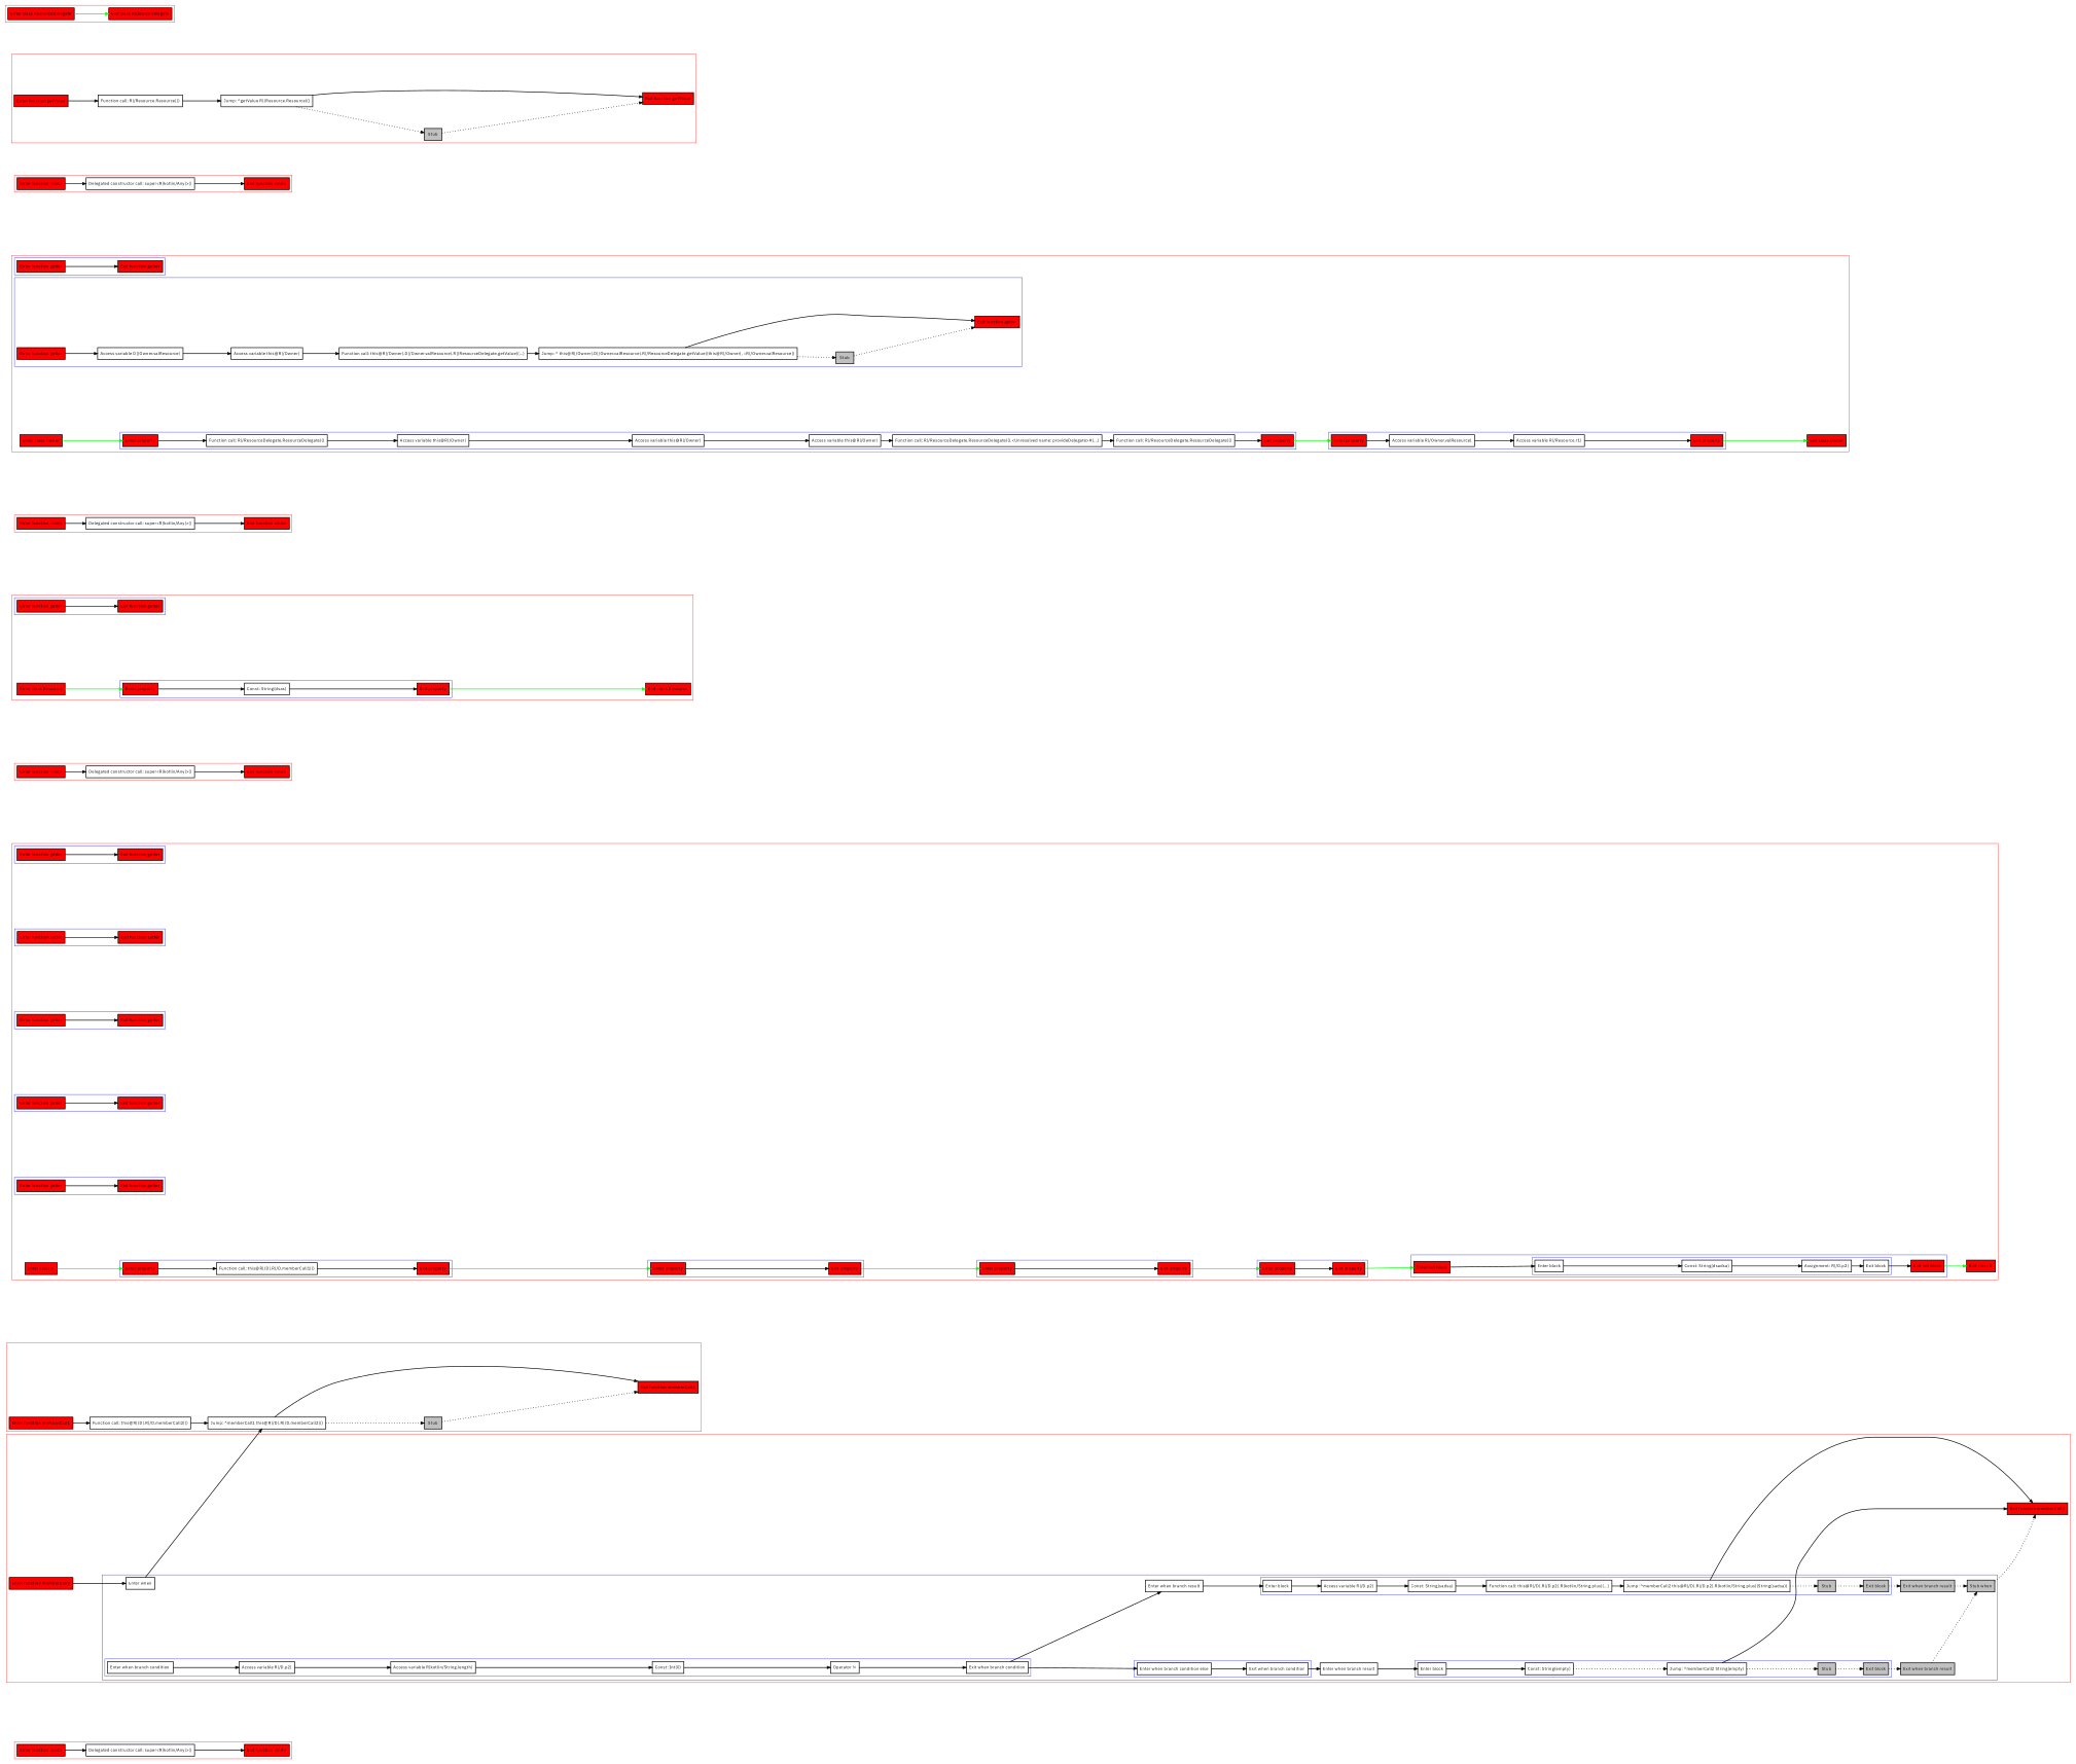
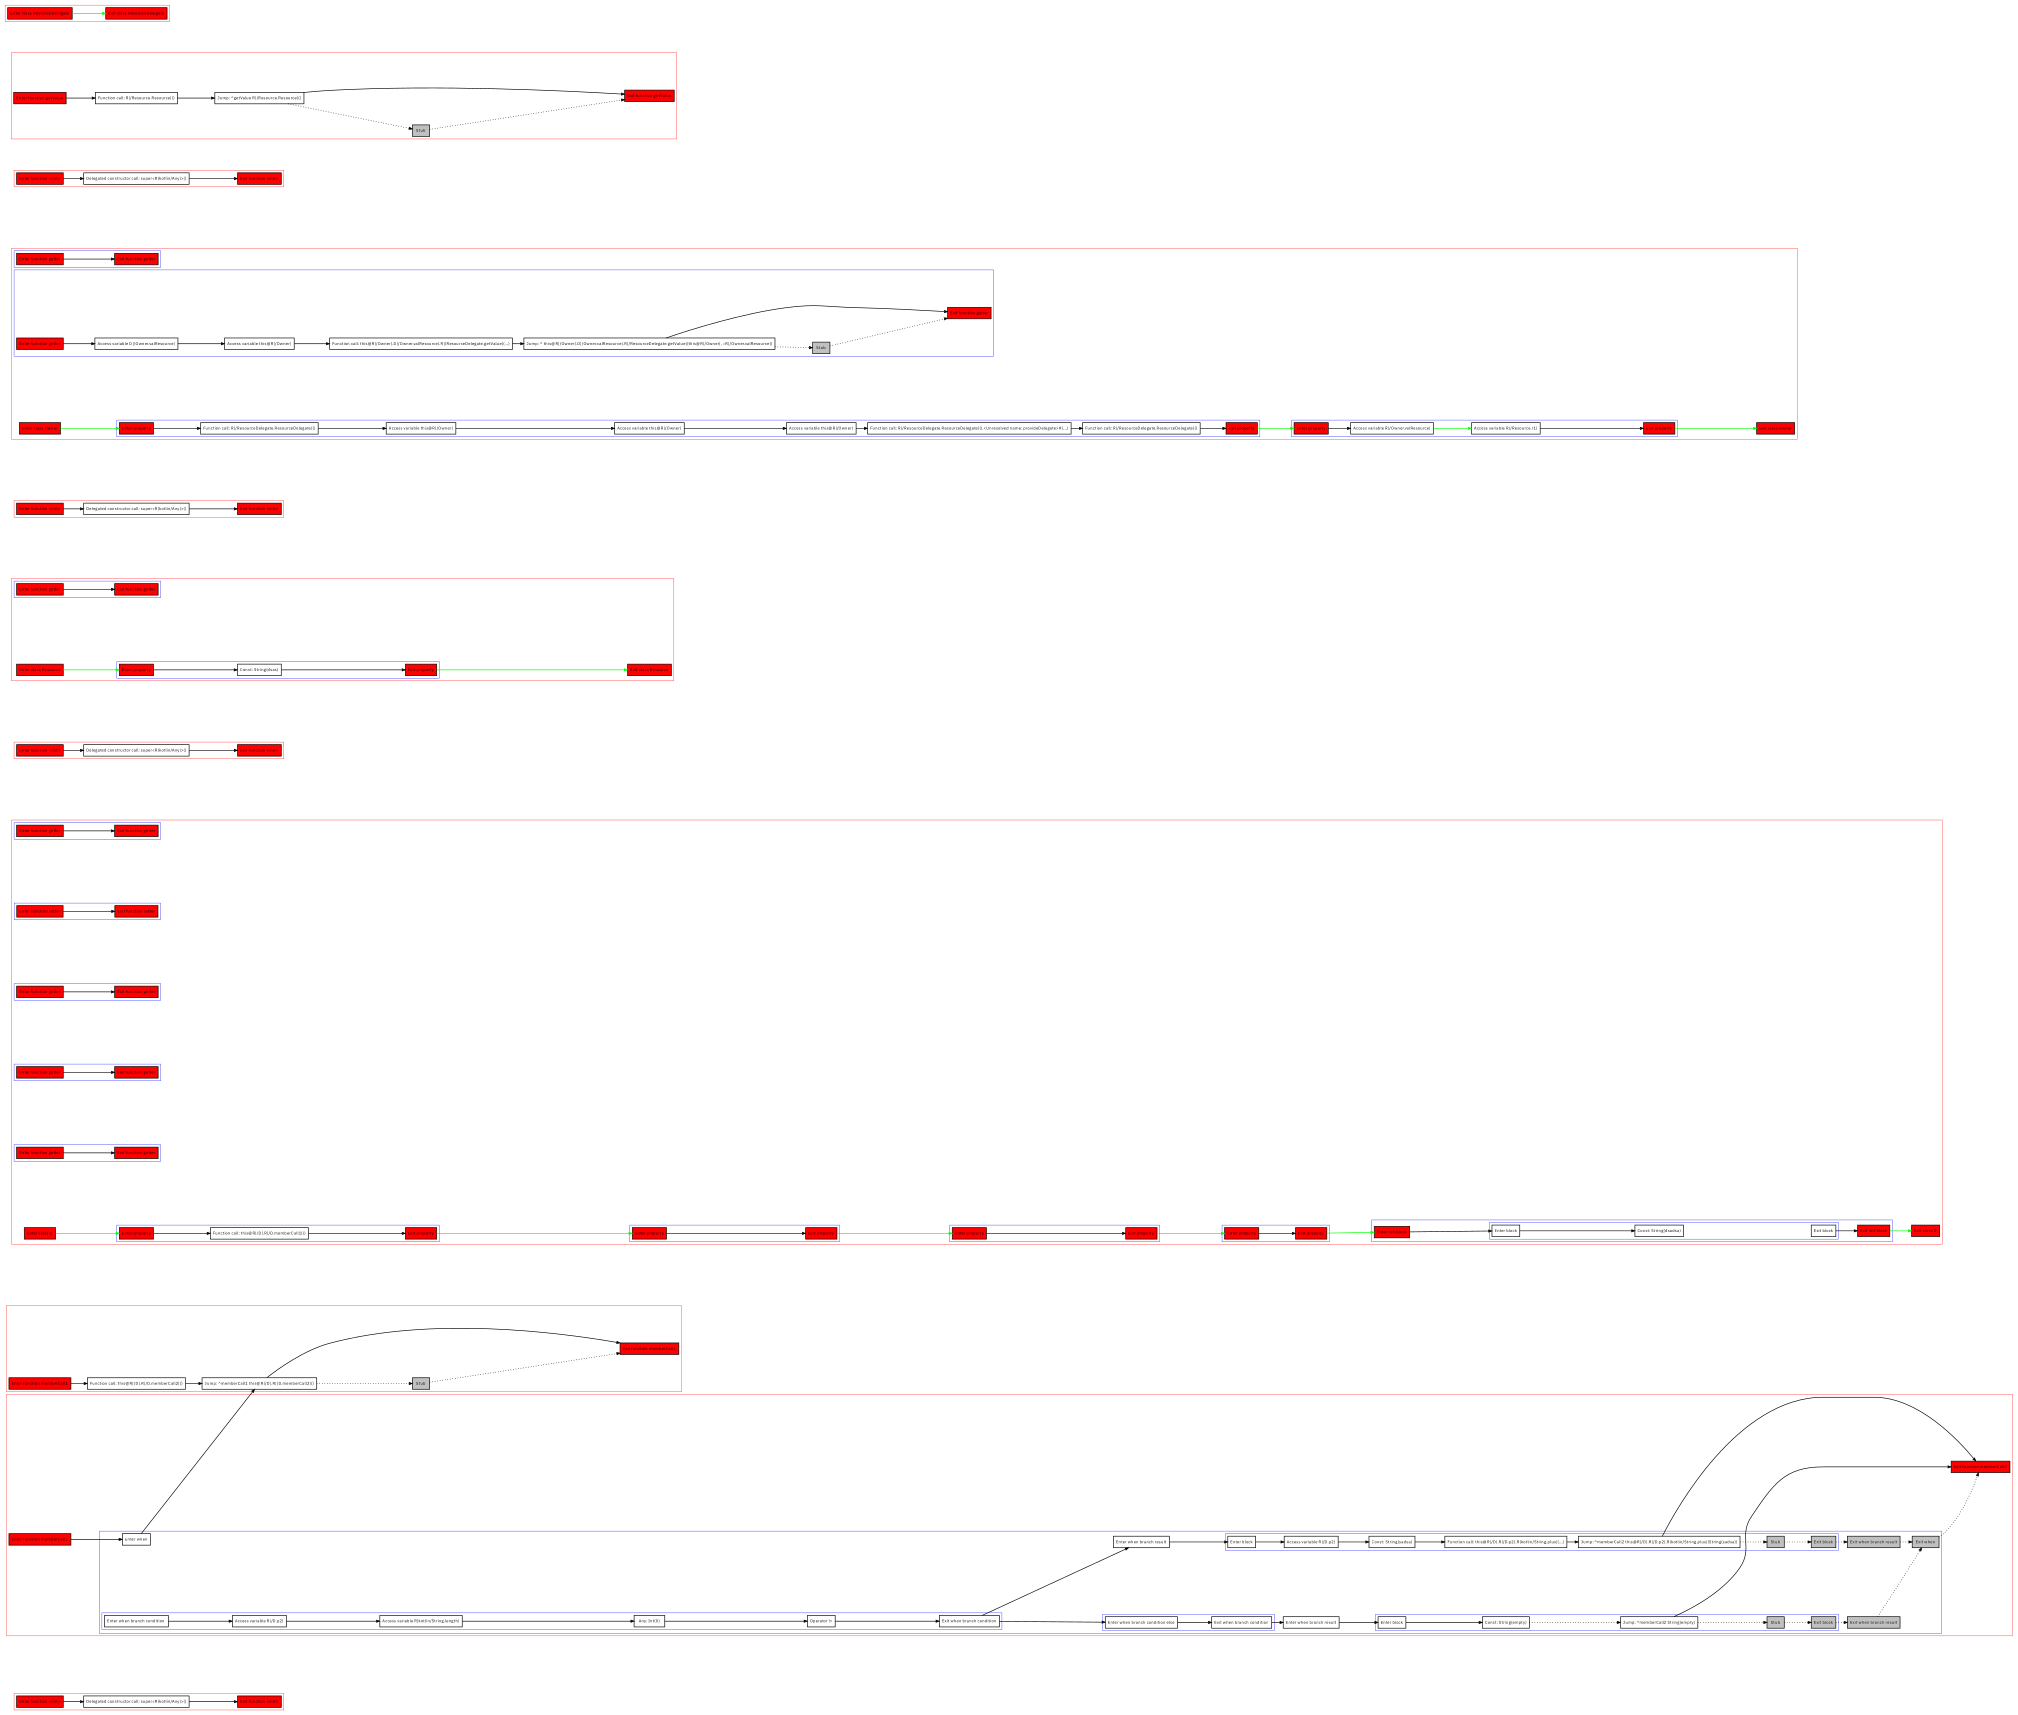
  digraph {
    fontname="IBM Plex Sans"
    nodesep=3
    rankdir=LR
    node [fillcolor=red fontname="IBM Plex Sans" penwidth=2 shape=box style=filled]
    edge [fontname="IBM Plex Sans" penwidth=2]
    n1 [label="Enter function <init>"]
    n2 [label="Delegated constructor call: super<R|kotlin/Any|>()" fillcolor="" style=""]
    n3 [label="Exit function <init>"]
    n4 [label="Enter function memberCall1"]
    n5 [label="Function call: this@R|/D|.R|/D.memberCall2|()" fillcolor="" style=""]
    n6 [label="Jump: ^memberCall1 this@R|/D|.R|/D.memberCall2|()" fillcolor="" style=""]
    n7 [fillcolor=gray label=Stub]
    n8 [label="Exit function memberCall1"]
    n9 [label="Enter when branch condition " fillcolor="" style=""]
    n10 [label="Access variable R|/D.p2|" fillcolor="" style=""]
    n11 [label="Access variable R|kotlin/String.length|" fillcolor="" style=""]
-   n12 [label="Const: Int(0)" fillcolor="" style=""]
+   n12 [label="Any: Int(0)" fillcolor="" style=""]
    n13 [label="Operator !=" fillcolor="" style=""]
    n14 [label="Exit when branch condition" fillcolor="" style=""]
    n15 [label="Enter when branch condition else" fillcolor="" style=""]
    n16 [label="Exit when branch condition" fillcolor="" style=""]
    n17 [label="Enter block" fillcolor="" style=""]
    n18 [label="Const: String(empty)" fillcolor="" style=""]
    n19 [label="Jump: ^memberCall2 String(empty)" fillcolor="" style=""]
    n20 [fillcolor=gray label=Stub]
    n21 [fillcolor=gray label="Exit block"]
    n22 [label="Enter block" fillcolor="" style=""]
    n23 [label="Access variable R|/D.p2|" fillcolor="" style=""]
    n24 [label="Const: String(sadsa)" fillcolor="" style=""]
    n25 [label="Function call: this@R|/D|.R|/D.p2|.R|kotlin/String.plus|(...)" fillcolor="" style=""]
    n26 [label="Jump: ^memberCall2 this@R|/D|.R|/D.p2|.R|kotlin/String.plus|(String(sadsa))" fillcolor="" style=""]
    n27 [fillcolor=gray label=Stub]
    n28 [fillcolor=gray label="Exit block"]
    n29 [label="Enter when" fillcolor="" style=""]
    n30 [label="Enter when branch result" fillcolor="" style=""]
    n31 [fillcolor=gray label="Exit when branch result"]
    n32 [label="Enter when branch result" fillcolor="" style=""]
    n33 [fillcolor=gray label="Exit when branch result"]
-   n34 [fillcolor=gray label="Stub when"]
+   n34 [fillcolor=gray label="Exit when"]
    n35 [label="Enter function memberCall2"]
    n36 [label="Exit function memberCall2"]
    n37 [label="Enter function getter"]
    n38 [label="Exit function getter"]
    n39 [label="Enter function setter"]
    n40 [label="Exit function setter"]
    n41 [label="Enter function getter"]
    n42 [label="Exit function getter"]
    n43 [label="Enter function getter"]
    n44 [label="Exit function getter"]
    n45 [label="Enter function getter"]
    n46 [label="Exit function getter"]
    n47 [label="Enter property"]
    n48 [label="Function call: this@R|/D|.R|/D.memberCall1|()" fillcolor="" style=""]
    n49 [label="Exit property"]
    n50 [label="Enter property"]
    n51 [label="Exit property"]
    n52 [label="Enter property"]
    n53 [label="Exit property"]
    n54 [label="Enter property"]
    n55 [label="Exit property"]
    n56 [label="Enter block" fillcolor="" style=""]
    n57 [label="Const: String(dsadsa)" fillcolor="" style=""]
-   n58 [label="Assignment: R|/D.p2|" fillcolor="" style=""]
    n59 [label="Exit block" fillcolor="" style=""]
    n60 [label="Enter init block"]
    n61 [label="Exit init block"]
    n62 [label="Enter class D"]
    n63 [label="Exit class D"]
    n64 [label="Enter function <init>"]
    n65 [label="Delegated constructor call: super<R|kotlin/Any|>()" fillcolor="" style=""]
    n66 [label="Exit function <init>"]
    n67 [label="Enter function getter"]
    n68 [label="Exit function getter"]
    n69 [label="Enter property"]
    n70 [label="Const: String(dsas)" fillcolor="" style=""]
    n71 [label="Exit property"]
    n72 [label="Enter class Resource"]
    n73 [label="Exit class Resource"]
    n74 [label="Enter function <init>"]
    n75 [label="Delegated constructor call: super<R|kotlin/Any|>()" fillcolor="" style=""]
    n76 [label="Exit function <init>"]
    n77 [label="Enter function getter"]
    n78 [label="Exit function getter"]
    n79 [label="Enter function getter"]
    n80 [label="Access variable D|/Owner.valResource|" fillcolor="" style=""]
    n81 [label="Access variable this@R|/Owner|" fillcolor="" style=""]
    n82 [label="Function call: this@R|/Owner|.D|/Owner.valResource|.R|/ResourceDelegate.getValue|(...)" fillcolor="" style=""]
    n83 [label="Jump: ^ this@R|/Owner|.D|/Owner.valResource|.R|/ResourceDelegate.getValue|(this@R|/Owner|, ::R|/Owner.valResource|)" fillcolor="" style=""]
    n84 [fillcolor=gray label=Stub]
    n85 [label="Exit function getter"]
    n86 [label="Enter property"]
    n87 [label="Function call: R|/ResourceDelegate.ResourceDelegate|()" fillcolor="" style=""]
    n88 [label="Access variable this@R|/Owner|" fillcolor="" style=""]
    n89 [label="Access variable this@R|/Owner|" fillcolor="" style=""]
    n90 [label="Access variable this@R|/Owner|" fillcolor="" style=""]
    n91 [label="Function call: R|/ResourceDelegate.ResourceDelegate|().<Unresolved name: provideDelegate>#(...)" fillcolor="" style=""]
    n92 [label="Function call: R|/ResourceDelegate.ResourceDelegate|()" fillcolor="" style=""]
    n93 [label="Exit property"]
    n94 [label="Enter property"]
    n95 [label="Access variable R|/Owner.valResource|" fillcolor="" style=""]
    n96 [label="Access variable R|/Resource.r1|" fillcolor="" style=""]
    n97 [label="Exit property"]
    n98 [label="Enter class Owner"]
    n99 [label="Exit class Owner"]
    n100 [label="Enter function <init>"]
    n101 [label="Delegated constructor call: super<R|kotlin/Any|>()" fillcolor="" style=""]
    n102 [label="Exit function <init>"]
    n103 [label="Enter function getValue"]
    n104 [label="Function call: R|/Resource.Resource|()" fillcolor="" style=""]
    n105 [label="Jump: ^getValue R|/Resource.Resource|()" fillcolor="" style=""]
    n106 [fillcolor=gray label=Stub]
    n107 [label="Exit function getValue"]
    n108 [label="Enter class ResourceDelegate"]
    n109 [label="Exit class ResourceDelegate"]
    subgraph cluster_1 {
      color=red
      n1
      n2
      n3
    }
    subgraph cluster_2 {
      color=red
      n4
      n5
      n6
      n7
      n8
    }
    subgraph cluster_3 {
      color=red
      n35
      n36
      subgraph cluster_4 {
        color=blue
        n29
        n30
        n31
        n32
        n33
        n34
        subgraph cluster_5 {
          color=blue
          n9
          n10
          n11
          n12
          n13
          n14
        }
        subgraph cluster_6 {
          color=blue
          n15
          n16
        }
        subgraph cluster_7 {
          color=blue
          n17
          n18
          n19
          n20
          n21
        }
        subgraph cluster_8 {
          color=blue
          n22
          n23
          n24
          n25
          n26
          n27
          n28
        }
      }
    }
    subgraph cluster_9 {
      color=red
      n62
      n63
      subgraph cluster_10 {
        color=blue
        n37
        n38
      }
      subgraph cluster_11 {
        color=blue
        n39
        n40
      }
      subgraph cluster_12 {
        color=blue
        n41
        n42
      }
      subgraph cluster_13 {
        color=blue
        n43
        n44
      }
      subgraph cluster_14 {
        color=blue
        n45
        n46
      }
      subgraph cluster_15 {
        color=blue
        n47
        n48
        n49
      }
      subgraph cluster_16 {
        color=blue
        n50
        n51
      }
      subgraph cluster_17 {
        color=blue
        n52
        n53
      }
      subgraph cluster_18 {
        color=blue
        n54
        n55
      }
      subgraph cluster_19 {
        color=blue
        n60
        n61
        subgraph cluster_20 {
          color=blue
          n56
          n57
-         n58
          n59
        }
      }
    }
    subgraph cluster_21 {
      color=red
      n64
      n65
      n66
    }
    subgraph cluster_22 {
      color=red
      n72
      n73
      subgraph cluster_23 {
        color=blue
        n67
        n68
      }
      subgraph cluster_24 {
        color=blue
        n69
        n70
        n71
      }
    }
    subgraph cluster_25 {
      color=red
      n74
      n75
      n76
    }
    subgraph cluster_26 {
      color=red
      n98
      n99
      subgraph cluster_27 {
        color=blue
        n77
        n78
      }
      subgraph cluster_28 {
        color=blue
        n79
        n80
        n81
        n82
        n83
        n84
        n85
      }
      subgraph cluster_29 {
        color=blue
        n86
        n87
        n88
        n89
        n90
        n91
        n92
        n93
      }
      subgraph cluster_30 {
        color=blue
        n94
        n95
        n96
        n97
      }
    }
    subgraph cluster_31 {
      color=red
      n100
      n101
      n102
    }
    subgraph cluster_32 {
      color=red
      n103
      n104
      n105
      n106
      n107
    }
    subgraph cluster_33 {
      color=red
      n108
      n109
    }
    n1 -> n2
    n2 -> n3
    n4 -> n5
    n5 -> n6
    n6 -> n7 [style=dotted]
    n6 -> n8
    n7 -> n8 [style=dotted]
    n9 -> n10
    n10 -> n11
    n11 -> n12
    n12 -> n13
    n13 -> n14
    n14 -> n15
    n14 -> n32
    n15 -> n16
    n16 -> n30
    n17 -> n18
    n18 -> n19 [style=dotted]
    n19 -> n20 [style=dotted]
    n19 -> n36
    n20 -> n21 [style=dotted]
    n21 -> n31 [style=dotted]
    n22 -> n23
    n23 -> n24
    n24 -> n25
    n25 -> n26
    n26 -> n27 [style=dotted]
    n26 -> n36
    n27 -> n28 [style=dotted]
    n28 -> n33 [style=dotted]
    n29 -> n6
    n30 -> n17
    n31 -> n34 [style=dotted]
    n32 -> n22
    n33 -> n34 [style=dotted]
    n34 -> n36 [style=dotted]
    n35 -> n29
    n37 -> n38
    n39 -> n40
    n41 -> n42
    n43 -> n44
    n45 -> n46
    n47 -> n48
    n48 -> n49
    n49 -> n50 [color=green]
    n50 -> n51
    n51 -> n52 [color=green]
    n52 -> n53
    n53 -> n54 [color=green]
    n54 -> n55
    n55 -> n60 [color=green]
    n56 -> n57
-   n57 -> n58
-   n58 -> n59
    n59 -> n61
    n60 -> n56
    n61 -> n63 [color=green]
    n62 -> n47 [color=green]
    n64 -> n65
    n65 -> n66
    n67 -> n68
    n69 -> n70
    n70 -> n71
    n71 -> n73 [color=green]
    n72 -> n69 [color=green]
    n74 -> n75
    n75 -> n76
    n77 -> n78
    n79 -> n80
    n80 -> n81
    n81 -> n82
    n82 -> n83
    n83 -> n84 [style=dotted]
    n83 -> n85
    n84 -> n85 [style=dotted]
    n86 -> n87
    n87 -> n88
    n88 -> n89
    n89 -> n90
    n90 -> n91
    n91 -> n92
    n92 -> n93
    n93 -> n94 [color=green]
    n94 -> n95
-   n95 -> n96
+   n95 -> n96 [color=green]
    n96 -> n97
    n97 -> n99 [color=green]
    n98 -> n86 [color=green]
    n100 -> n101
    n101 -> n102
    n103 -> n104
    n104 -> n105
    n105 -> n106 [style=dotted]
    n105 -> n107
    n106 -> n107 [style=dotted]
    n108 -> n109 [color=green]
  }
